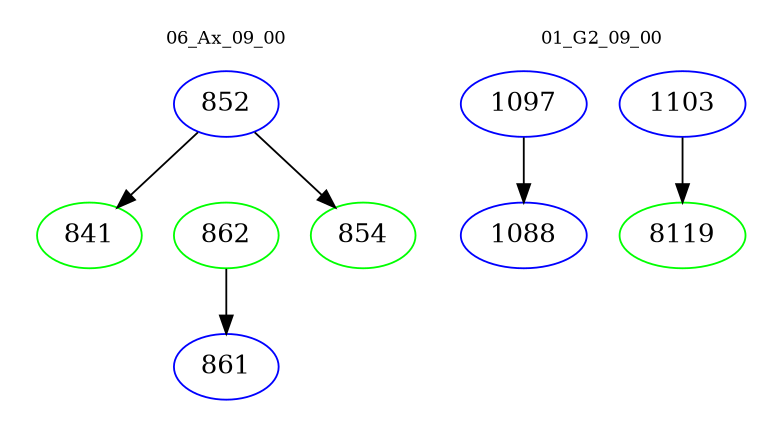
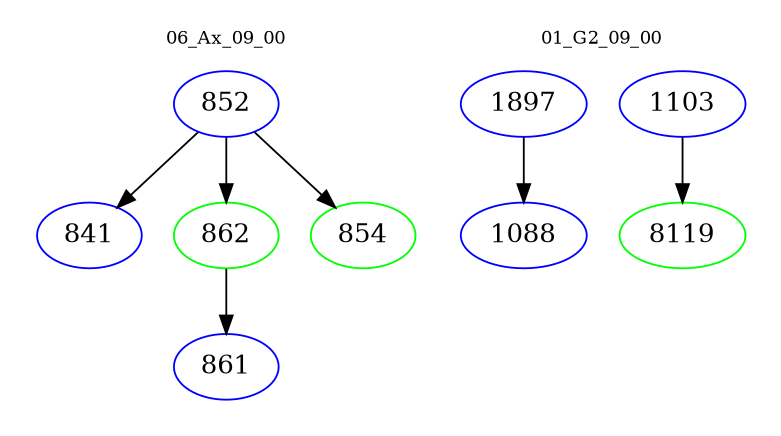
  digraph {
    node [color=blue]
    edge [color=black]
    n1 [label=852]
-   n2 [color=green label=841]
+   n2 [label=841]
    n3 [color=green label=862]
    n4 [color=green label=854]
    n5 [label=861]
    n6 [label=1103]
    n7 [color=green label=8119]
-   n8 [label=1097]
+   n8 [label=1897]
    n9 [label=1088]
    subgraph cluster_1 {
      color=white
      fontsize=10
      label="06_Ax_09_00"
      n1
      n2
      n3
      n4
      n5
    }
    subgraph cluster_2 {
      color=white
      fontsize=10
      label="01_G2_09_00"
      n6
      n7
      n8
      n9
    }
    n1 -> n2
+   n1 -> n3
    n1 -> n4
    n3 -> n5
    n6 -> n7
    n8 -> n9
  }
